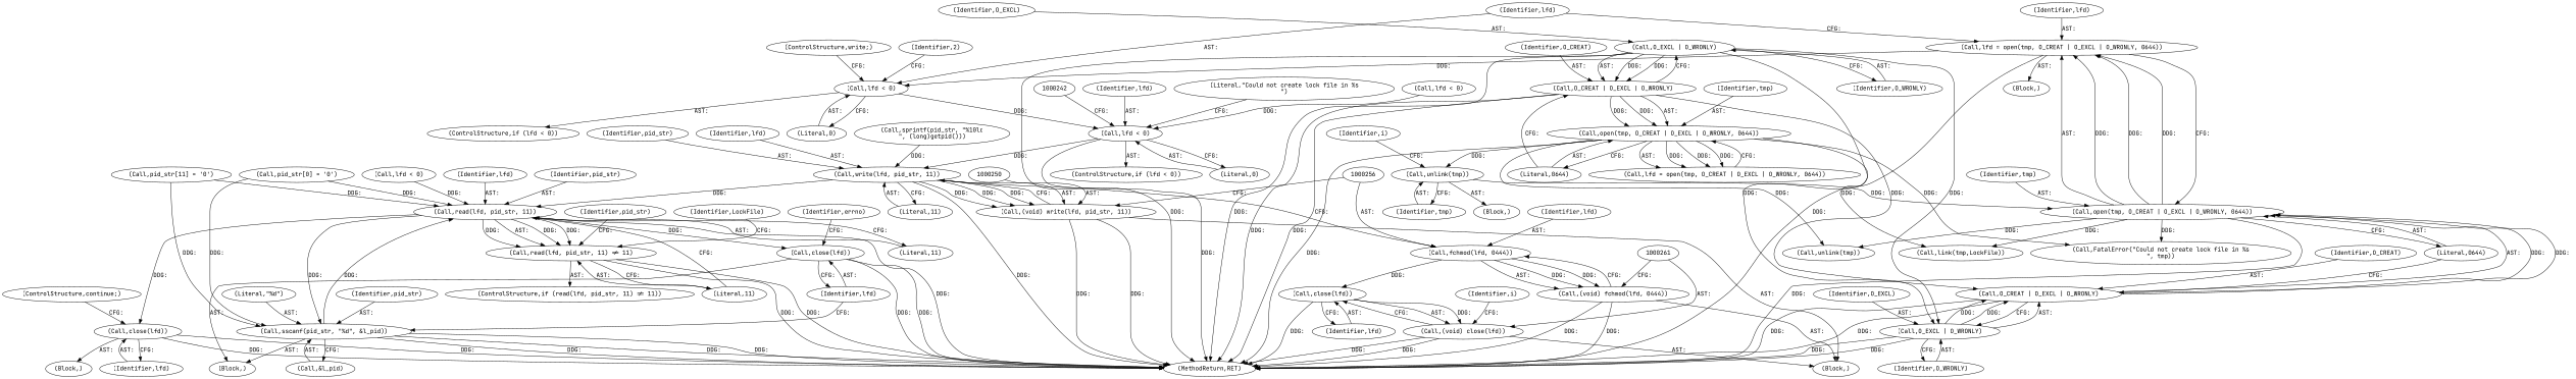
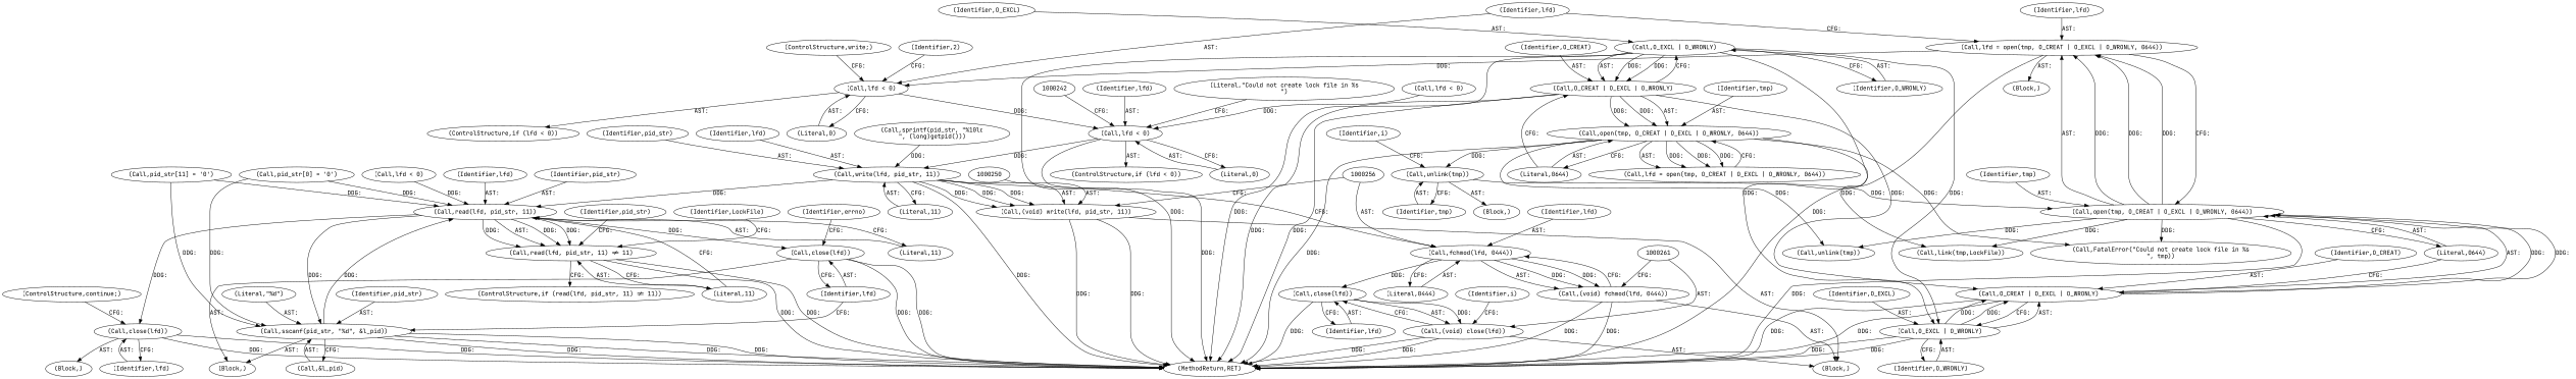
  digraph {
    fontname="JetBrains Mono"
    node [fontname="JetBrains Mono"]
    edge [fontname="JetBrains Mono"]
    n1 [label="(Call,lfd = open(tmp, O_CREAT | O_EXCL | O_WRONLY, 0644))"]
    n2 [label="(Call,open(tmp, O_CREAT | O_EXCL | O_WRONLY, 0644))"]
    n3 [label="(Call,lfd < 0)"]
    n4 [label="(Block,)"]
    n5 [label="(MethodReturn,RET)"]
    n6 [label="(Literal,0644)"]
    n7 [label="(Call,link(tmp,LockFile))"]
    n8 [label="(Call,unlink(tmp))"]
    n9 [label="(Call,FatalError(\"Could not create lock file in %s\n\", tmp))"]
    n10 [label="(Call,lfd < 0)"]
    n11 [label="(Literal,0)"]
    n12 [label="(ControlStructure,if (lfd < 0))"]
    n13 [label="(Call,O_CREAT | O_EXCL | O_WRONLY)"]
    n14 [label="(Call,unlink(tmp))"]
    n15 [label="(Block,)"]
    n16 [label="(Identifier,tmp)"]
    n17 [label="(Call,open(tmp, O_CREAT | O_EXCL | O_WRONLY, 0644))"]
    n18 [label="(Literal,0644)"]
    n19 [label="(Call,lfd = open(tmp, O_CREAT | O_EXCL | O_WRONLY, 0644))"]
    n20 [label="(Call,O_CREAT | O_EXCL | O_WRONLY)"]
    n21 [label="(Call,O_EXCL | O_WRONLY)"]
    n22 [label="(Call,O_EXCL | O_WRONLY)"]
    n23 [label="(Identifier,O_WRONLY)"]
    n24 [label="(Identifier,O_WRONLY)"]
    n25 [label="(Call,write(lfd, pid_str, 11))"]
    n26 [label="(Literal,0)"]
    n27 [label="(ControlStructure,if (lfd < 0))"]
    n28 [label="(Call,(void) write(lfd, pid_str, 11))"]
    n29 [label="(Call,fchmod(lfd, 0444))"]
    n30 [label="(Call,read(lfd, pid_str, 11))"]
    n31 [label="(Literal,11)"]
    n32 [label="(Block,)"]
    n33 [label="(Call,(void) fchmod(lfd, 0444))"]
    n34 [label="(Call,close(lfd))"]
+   n35 [label="(Literal,0444)"]
    n36 [label="(Call,read(lfd, pid_str, 11) != 11)"]
    n37 [label="(Call,close(lfd))"]
    n38 [label="(Call,sscanf(pid_str, \"%d\", &l_pid))"]
    n39 [label="(Call,close(lfd))"]
    n40 [label="(Literal,11)"]
    n41 [label="(Call,(void) close(lfd))"]
    n42 [label="(Identifier,lfd)"]
    n43 [label="(Literal,11)"]
    n44 [label="(ControlStructure,if (read(lfd, pid_str, 11) != 11))"]
    n45 [label="(Identifier,lfd)"]
    n46 [label="(Block,)"]
    n47 [label="(Call,&l_pid)"]
    n48 [label="(Block,)"]
    n49 [label="(Identifier,lfd)"]
    n50 [label="(Call,pid_str[0] = '\0')"]
    n51 [label="(Call,lfd < 0)"]
    n52 [label="(Call,pid_str[11] = '\0')"]
    n53 [label="(Identifier,pid_str)"]
    n54 [label="(Identifier,O_EXCL)"]
    n55 [label="(ControlStructure,continue;)"]
    n56 [label="(Identifier,lfd)"]
    n57 [label="(Identifier,O_CREAT)"]
    n58 [label="(Identifier,i)"]
    n59 [label="(Literal,\"%d\")"]
    n60 [label="(Identifier,lfd)"]
    n61 [label="(Identifier,pid_str)"]
    n62 [label="(Identifier,lfd)"]
    n63 [label="(Identifier,errno)"]
    n64 [label="(Identifier,O_CREAT)"]
    n65 [label="(Identifier,pid_str)"]
    n66 [label="(Identifier,tmp)"]
    n67 [label="(ControlStructure,write;)"]
    n68 [label="(Call,sprintf(pid_str, \"%10ld\n\", (long)getpid()))"]
    n69 [label="(Identifier,pid_str)"]
    n70 [label="(Identifier,lfd)"]
    n71 [label="(Identifier,lfd)"]
    n72 [label="(Identifier,O_EXCL)"]
    n73 [label="(Identifier,lfd)"]
    n74 [label="(Identifier,LockFile)"]
    n75 [label="(Identifier,i)"]
    n76 [label="(Literal,\"Could not create lock file in %s\n\")"]
    n77 [label="(Identifier,tmp)"]
    n78 [label="(Identifier,2)"]
    n79 [label="(Call,lfd < 0)"]
    1000242
    1000250
    1000256
    1000261
    n1 -> n2 [label="CFG: "]
    n1 -> n3 [label="DDG: "]
    n1 -> n4 [label="AST: "]
    n1 -> n5 [label="DDG: "]
    n2 -> n1 [label="AST: "]
    n2 -> n1 [label="DDG: "]
    n2 -> n1 [label="DDG: "]
    n2 -> n1 [label="DDG: "]
    n2 -> n5 [label="DDG: "]
    n2 -> n6 [label="CFG: "]
    n2 -> n7 [label="DDG: "]
    n2 -> n8 [label="DDG: "]
    n2 -> n9 [label="DDG: "]
    n3 -> n10 [label="DDG: "]
    n3 -> n11 [label="CFG: "]
    n3 -> n12 [label="AST: "]
    n6 -> n2 [label="AST: "]
    n6 -> n13 [label="CFG: "]
    n10 -> n5 [label="DDG: "]
    n10 -> n25 [label="DDG: "]
    n10 -> n26 [label="CFG: "]
    n10 -> n27 [label="AST: "]
    n11 -> n3 [label="AST: "]
    n13 -> n2 [label="AST: "]
    n13 -> n2 [label="DDG: "]
    n13 -> n2 [label="DDG: "]
    n13 -> n5 [label="DDG: "]
    n13 -> n5 [label="DDG: "]
    n13 -> n22 [label="CFG: "]
    n14 -> n2 [label="DDG: "]
    n14 -> n15 [label="AST: "]
    n14 -> n16 [label="CFG: "]
    n16 -> n14 [label="AST: "]
    n17 -> n5 [label="DDG: "]
    n17 -> n7 [label="DDG: "]
    n17 -> n8 [label="DDG: "]
    n17 -> n9 [label="DDG: "]
    n17 -> n14 [label="DDG: "]
    n17 -> n18 [label="CFG: "]
    n17 -> n19 [label="AST: "]
    n17 -> n19 [label="DDG: "]
    n17 -> n19 [label="DDG: "]
    n17 -> n19 [label="DDG: "]
    n18 -> n17 [label="AST: "]
    n18 -> n20 [label="CFG: "]
    n19 -> n17 [label="CFG: "]
    n20 -> n5 [label="DDG: "]
    n20 -> n5 [label="DDG: "]
    n20 -> n13 [label="DDG: "]
    n20 -> n17 [label="AST: "]
    n20 -> n17 [label="DDG: "]
    n20 -> n17 [label="DDG: "]
    n20 -> n21 [label="CFG: "]
    n21 -> n5 [label="DDG: "]
    n21 -> n5 [label="DDG: "]
    n21 -> n20 [label="AST: "]
    n21 -> n20 [label="DDG: "]
    n21 -> n20 [label="DDG: "]
    n21 -> n22 [label="DDG: "]
    n21 -> n22 [label="DDG: "]
    n21 -> n23 [label="CFG: "]
    n22 -> n5 [label="DDG: "]
    n22 -> n5 [label="DDG: "]
    n22 -> n13 [label="AST: "]
    n22 -> n13 [label="DDG: "]
    n22 -> n13 [label="DDG: "]
    n22 -> n24 [label="CFG: "]
    n23 -> n21 [label="AST: "]
    n24 -> n22 [label="AST: "]
    n25 -> n5 [label="DDG: "]
    n25 -> n28 [label="AST: "]
    n25 -> n28 [label="DDG: "]
    n25 -> n28 [label="DDG: "]
    n25 -> n28 [label="DDG: "]
    n25 -> n29 [label="CFG: "]
    n25 -> n30 [label="DDG: "]
    n25 -> n31 [label="CFG: "]
    n26 -> n10 [label="AST: "]
    n28 -> n5 [label="DDG: "]
    n28 -> n5 [label="DDG: "]
-   n28 -> n25 [label="CFG: "]
    n28 -> n32 [label="AST: "]
    n29 -> n33 [label="AST: "]
    n29 -> n33 [label="DDG: "]
    n29 -> n33 [label="DDG: "]
    n29 -> n34 [label="DDG: "]
-   n30 -> n5 [label="DDG: "]
+   n29 -> n35 [label="CFG: "]
    n30 -> n36 [label="AST: "]
    n30 -> n36 [label="DDG: "]
    n30 -> n36 [label="DDG: "]
    n30 -> n36 [label="DDG: "]
    n30 -> n37 [label="DDG: "]
    n30 -> n38 [label="DDG: "]
    n30 -> n39 [label="DDG: "]
    n30 -> n40 [label="CFG: "]
    n31 -> n25 [label="AST: "]
    n33 -> n5 [label="DDG: "]
    n33 -> n5 [label="DDG: "]
    n33 -> n29 [label="CFG: "]
    n33 -> n32 [label="AST: "]
    n34 -> n5 [label="DDG: "]
    n34 -> n41 [label="AST: "]
    n34 -> n41 [label="DDG: "]
    n34 -> n42 [label="CFG: "]
+   n35 -> n29 [label="AST: "]
    n36 -> n5 [label="DDG: "]
    n36 -> n5 [label="DDG: "]
    n36 -> n43 [label="CFG: "]
-   n36 -> n44 [label="AST: "]
+   n36 -> n44 [label="CFG: "]
    n37 -> n5 [label="DDG: "]
    n37 -> n5 [label="DDG: "]
    n37 -> n45 [label="CFG: "]
    n37 -> n46 [label="AST: "]
    n38 -> n5 [label="DDG: "]
    n38 -> n5 [label="DDG: "]
    n38 -> n5 [label="DDG: "]
    n38 -> n30 [label="DDG: "]
    n38 -> n47 [label="CFG: "]
    n38 -> n48 [label="AST: "]
    n39 -> n5 [label="DDG: "]
    n39 -> n5 [label="DDG: "]
    n39 -> n48 [label="AST: "]
    n39 -> n49 [label="CFG: "]
    n40 -> n30 [label="AST: "]
    n41 -> n5 [label="DDG: "]
    n41 -> n5 [label="DDG: "]
    n41 -> n32 [label="AST: "]
    n41 -> n34 [label="CFG: "]
    n42 -> n34 [label="AST: "]
    n43 -> n30 [label="CFG: "]
    n43 -> n36 [label="AST: "]
    n45 -> n37 [label="AST: "]
    n47 -> n38 [label="AST: "]
    n49 -> n38 [label="CFG: "]
    n49 -> n39 [label="AST: "]
    n50 -> n30 [label="DDG: "]
    n50 -> n38 [label="DDG: "]
    n51 -> n30 [label="DDG: "]
    n52 -> n30 [label="DDG: "]
    n52 -> n38 [label="DDG: "]
    n53 -> n38 [label="AST: "]
    n54 -> n21 [label="AST: "]
    n55 -> n37 [label="CFG: "]
    n56 -> n30 [label="AST: "]
    n57 -> n20 [label="AST: "]
    n58 -> n41 [label="CFG: "]
    n59 -> n38 [label="AST: "]
    n60 -> n10 [label="AST: "]
    n61 -> n36 [label="CFG: "]
    n62 -> n29 [label="AST: "]
    n63 -> n39 [label="CFG: "]
    n64 -> n13 [label="AST: "]
    n65 -> n30 [label="AST: "]
    n66 -> n17 [label="AST: "]
    n67 -> n3 [label="CFG: "]
    n68 -> n25 [label="DDG: "]
    n69 -> n25 [label="AST: "]
    n70 -> n1 [label="AST: "]
    n71 -> n25 [label="AST: "]
    n72 -> n22 [label="AST: "]
    n73 -> n1 [label="CFG: "]
    n73 -> n3 [label="AST: "]
    n74 -> n36 [label="CFG: "]
    n75 -> n14 [label="CFG: "]
    n76 -> n10 [label="CFG: "]
    n77 -> n2 [label="AST: "]
    n78 -> n3 [label="CFG: "]
    n79 -> n10 [label="DDG: "]
    1000242 -> n10 [label="CFG: "]
    1000250 -> n28 [label="AST: "]
    1000256 -> n28 [label="CFG: "]
    1000256 -> n29 [label="AST: "]
    1000261 -> n33 [label="CFG: "]
    1000261 -> n41 [label="AST: "]
  }
